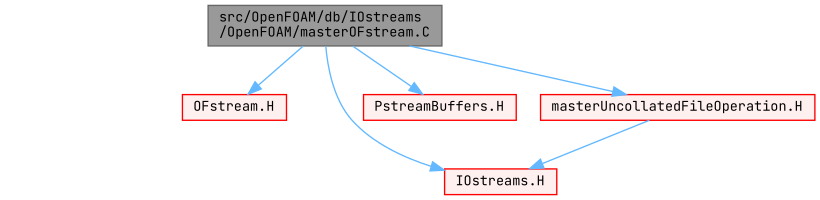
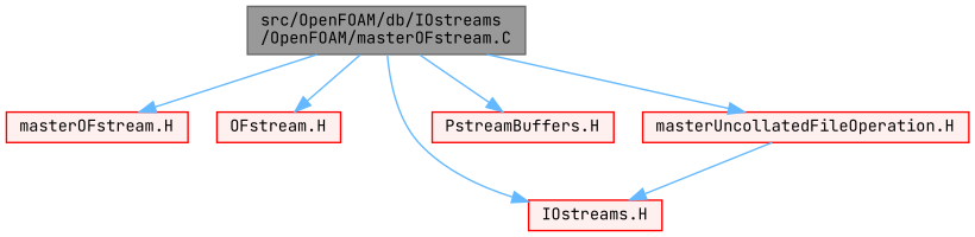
  digraph {
    fontname="JetBrains Mono"
    node [color=red fillcolor="#FFF0F0" fontname="JetBrains Mono" fontsize=10 shape=box style=filled]
    edge [color=steelblue1 fontname="JetBrains Mono" fontsize=10 labelfontname=Helvetica labelfontsize=10 style=solid]
    n1 [color=gray40 fillcolor=grey60 fontcolor=black height=0.2 label="src/OpenFOAM/db/IOstreams\l/OpenFOAM/masterOFstream.C" width=0.4]
+   n2 [height=0.2 label="masterOFstream.H" width=0.4]
    n3 [height=0.2 label="OFstream.H" width=0.4]
    n4 [height=0.2 label="IOstreams.H" width=0.4]
    n5 [height=0.2 label="PstreamBuffers.H" width=0.4]
    n6 [height=0.2 label="masterUncollatedFileOperation.H" width=0.4]
+   n1 -> n2
    n1 -> n3
    n1 -> n4
    n1 -> n5
    n1 -> n6
    n6 -> n4
  }
